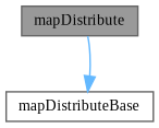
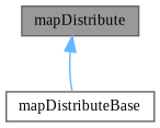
  digraph {
    fontname="Liberation Serif"
    node [color=gray40 fontname="Liberation Serif" fontsize=10 shape=box style=filled]
    n1 [fillcolor=grey60 fontcolor=black height=0.2 label=mapDistribute width=0.4]
    n2 [fillcolor=white height=0.2 label=mapDistributeBase width=0.4]
-   n2 -> n1 [color=steelblue1 dir=back fontname="Liberation Serif" fontsize=10 labelfontname=Helvetica labelfontsize=10 style=solid]
+   n1 -> n2 [color=steelblue1 dir=back fontname="Liberation Serif" fontsize=10 labelfontname=Helvetica labelfontsize=10 style=solid]
  }
